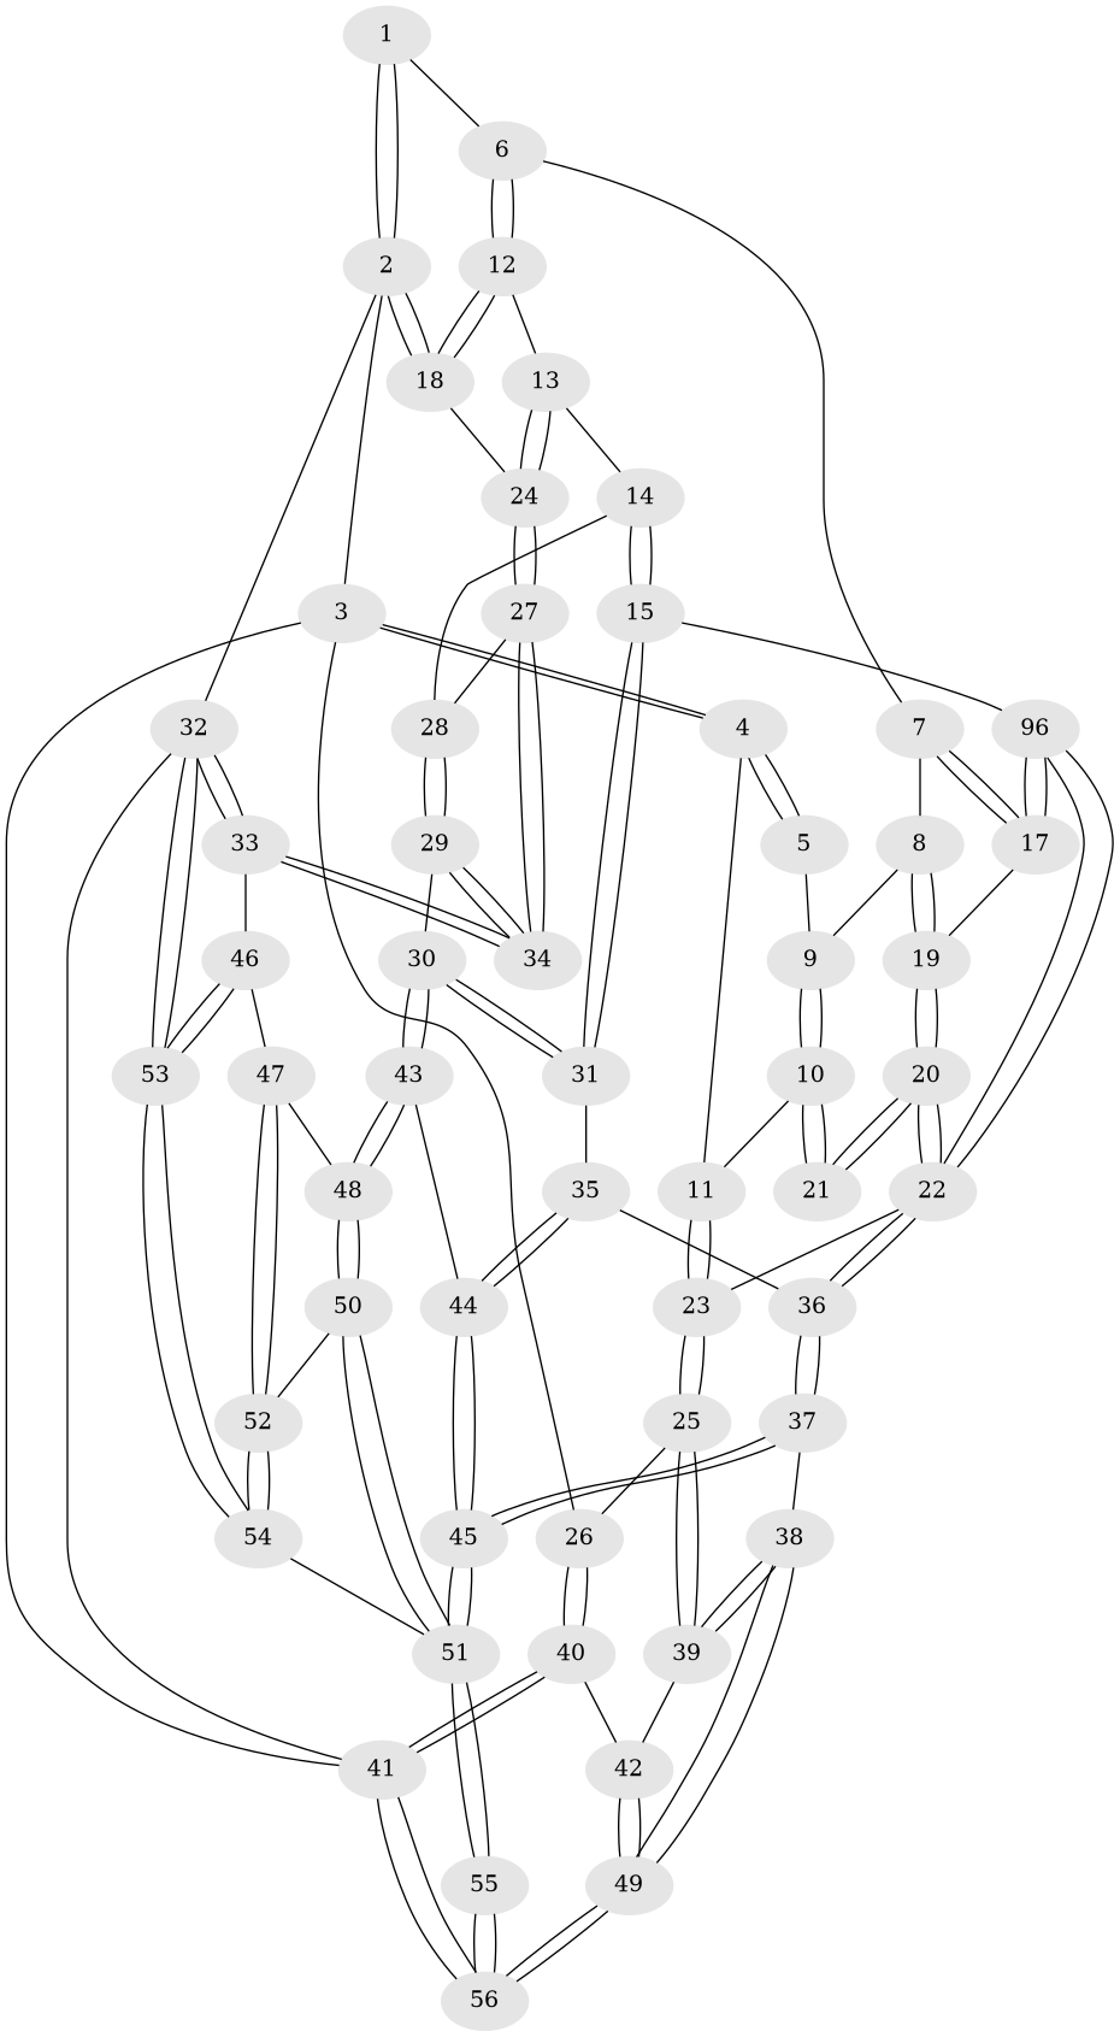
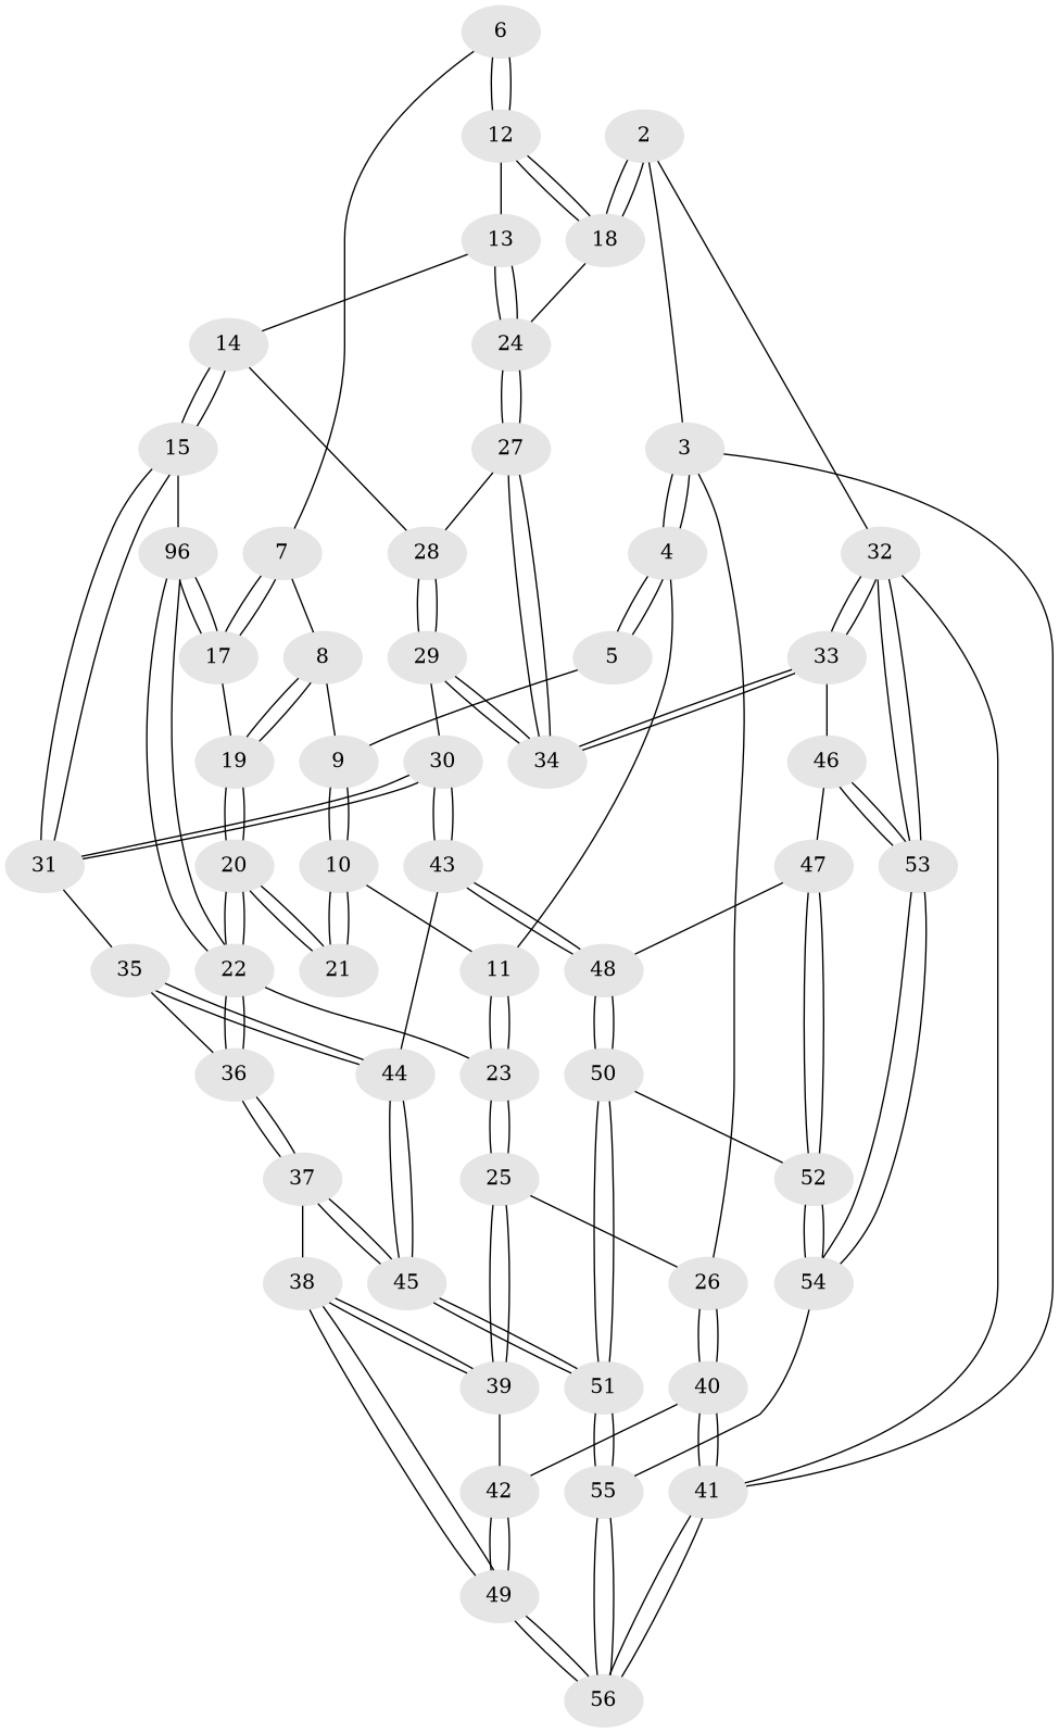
  graph {
    node [color=gray90 style=filled]
-   1
    2
    6
    3
    18
    32
    7
    12
    4
    26
    41
    24
    33
    53
    5
    11
    40
    56
    9
    23
    10
    8
    17
    13
    19
    20
    21
    25
    14
    15
    28
    27
    n33 [label=96]
    31
    29
    22
    35
    36
    37
    39
    34
    42
    30
    43
    44
    48
    46
    54
    47
    45
    38
    49
    51
    50
    55
    52
-   1 -- 2
-   1 -- 2
-   1 -- 6
    2 -- 3
    2 -- 18
    2 -- 18
    2 -- 32
    6 -- 7
    6 -- 12
    6 -- 12
    3 -- 4
    3 -- 4
    3 -- 26
    3 -- 41
    18 -- 24
    32 -- 41
    32 -- 33
    32 -- 33
    32 -- 53
    32 -- 53
    7 -- 8
    7 -- 17
    7 -- 17
    12 -- 18
    12 -- 18
    12 -- 13
    4 -- 5
    4 -- 5
    4 -- 11
    26 -- 40
    26 -- 40
    41 -- 56
    41 -- 56
    24 -- 27
    24 -- 27
    33 -- 34
    33 -- 34
    33 -- 46
    53 -- 54
    53 -- 54
    5 -- 9
    11 -- 23
    11 -- 23
    40 -- 41
    40 -- 41
    40 -- 42
    9 -- 10
    9 -- 10
    23 -- 25
    23 -- 25
    10 -- 11
    10 -- 21
    10 -- 21
    8 -- 9
    8 -- 19
    8 -- 19
    17 -- 19
    13 -- 24
    13 -- 24
    13 -- 14
    19 -- 20
    19 -- 20
    20 -- 21
    20 -- 21
    20 -- 22
    20 -- 22
    25 -- 26
    25 -- 39
    25 -- 39
    14 -- 15
    14 -- 15
    14 -- 28
    15 -- n33
    15 -- 31
    15 -- 31
    28 -- 29
    28 -- 29
    27 -- 28
    27 -- 34
    27 -- 34
    n33 -- 17
    n33 -- 17
    n33 -- 22
    n33 -- 22
    31 -- 35
    29 -- 34
    29 -- 34
    29 -- 30
    22 -- 23
    22 -- 36
    22 -- 36
    35 -- 36
    35 -- 44
    35 -- 44
    36 -- 37
    36 -- 37
    37 -- 45
    37 -- 45
    37 -- 38
    39 -- 42
    42 -- 49
    42 -- 49
    30 -- 31
    30 -- 31
    30 -- 43
    30 -- 43
    43 -- 44
    43 -- 48
    43 -- 48
    44 -- 45
    44 -- 45
    48 -- 50
    48 -- 50
    46 -- 53
    46 -- 53
    46 -- 47
-   54 -- 51
+   54 -- 55
    47 -- 48
    47 -- 52
    47 -- 52
    45 -- 51
    45 -- 51
    38 -- 39
    38 -- 39
    38 -- 49
    38 -- 49
    49 -- 56
    49 -- 56
    51 -- 55
    51 -- 55
    50 -- 51
    50 -- 51
    50 -- 52
    55 -- 56
    55 -- 56
    52 -- 54
    52 -- 54
  }
